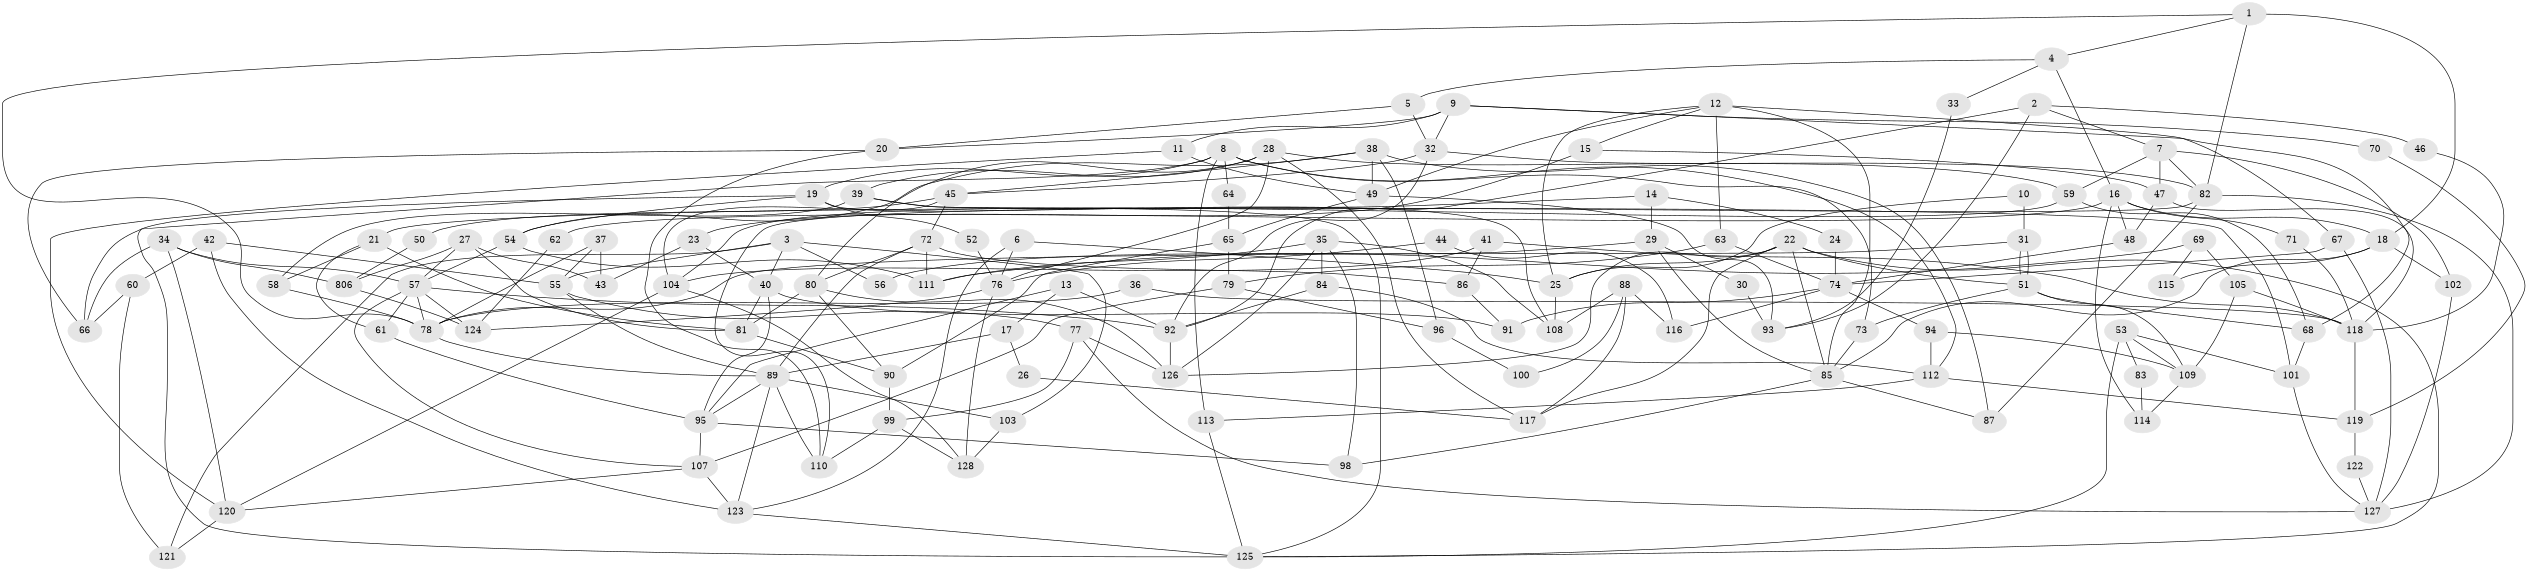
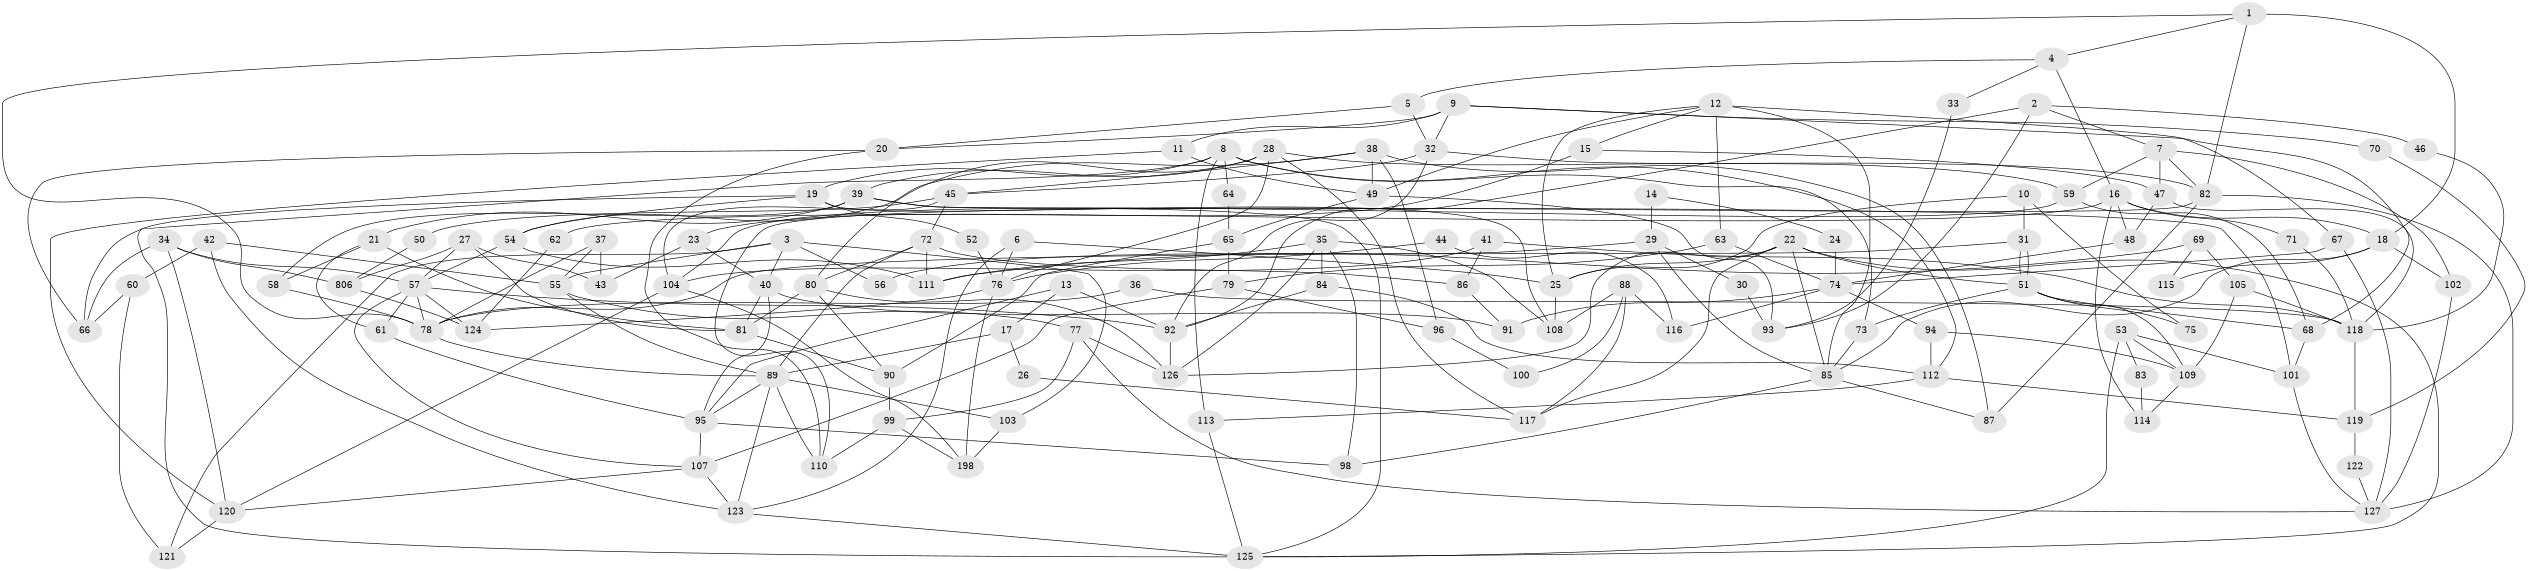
  graph {
    node [color=gray90 style=filled]
    1
    4
    18
    78
    82
    5
    16
    33
    102
    85
    115
    89
    110
    87
    127
    2
    7
    46
    92
    93
    47
    59
    118
    64
    65
    126
    3
    40
    55
    56
    103
    121
    95
    81
    91
    77
-   128
+   128 [label=198]
    20
    32
    48
    62
    71
    114
    66
    45
    6
    25
    76
    123
    108
    124
    125
    68
    104
    8
    19
    73
    112
    113
    52
    54
    119
    9
    11
    70
    49
    120
    101
    10
    31
+   75
    51
    12
    15
    63
    67
    23
    74
    79
    98
    13
    17
    26
    107
    14
    21
    24
    29
    58
    61
    30
    43
    117
    57
    111
    90
    22
    109
    116
    94
    27
    n102 [label=806]
    28
    39
    80
    50
    72
    34
    35
    84
    36
    37
    38
    96
    100
    41
    86
    42
    60
    44
    53
    83
    99
    69
    105
    122
    88
    1 -- 4
    1 -- 18
    1 -- 78
    1 -- 82
    4 -- 5
    4 -- 16
    4 -- 33
    18 -- 102
    18 -- 85
    18 -- 115
    78 -- 89
    82 -- 110
    82 -- 87
    82 -- 127
    5 -- 20
    5 -- 32
    16 -- 18
    16 -- 48
    16 -- 62
    16 -- 71
    16 -- 114
    33 -- 93
    102 -- 127
    85 -- 87
    85 -- 98
    89 -- 110
    89 -- 103
    89 -- 95
    89 -- 123
    2 -- 7
    2 -- 46
    2 -- 92
    2 -- 93
    7 -- 82
    7 -- 102
    7 -- 47
    7 -- 59
    46 -- 118
    92 -- 126
    47 -- 118
    47 -- 48
    59 -- 68
    59 -- 104
    118 -- 119
    64 -- 65
    65 -- 79
    65 -- 90
    3 -- 40
    3 -- 55
    3 -- 56
    3 -- 103
    3 -- 121
    40 -- 95
    40 -- 81
    40 -- 91
    55 -- 89
    55 -- 77
    103 -- 128
    95 -- 98
    95 -- 107
    81 -- 90
    77 -- 127
    77 -- 126
    77 -- 99
    20 -- 110
    20 -- 66
    32 -- 82
    32 -- 92
    32 -- 45
    48 -- 74
    62 -- 124
    71 -- 118
    45 -- 104
    45 -- 50
    45 -- 72
    6 -- 25
    6 -- 76
    6 -- 123
    25 -- 108
    76 -- 128
    76 -- 124
    123 -- 125
    68 -- 101
    104 -- 128
    104 -- 120
    8 -- 64
    8 -- 125
    8 -- 19
    8 -- 73
    8 -- 112
    8 -- 113
    19 -- 66
    19 -- 108
    19 -- 52
    19 -- 54
    73 -- 85
    112 -- 113
    112 -- 119
    113 -- 125
    52 -- 76
    54 -- 57
    54 -- 111
    119 -- 122
    9 -- 20
    9 -- 32
    9 -- 68
    9 -- 11
    9 -- 70
    11 -- 49
    11 -- 120
    70 -- 119
    49 -- 93
    49 -- 65
    120 -- 121
    101 -- 127
    10 -- 25
    10 -- 31
+   10 -- 75
    31 -- 78
    31 -- 51
    31 -- 51
    51 -- 68
    51 -- 73
+   51 -- 75
    51 -- 109
    12 -- 85
    12 -- 25
    12 -- 49
    12 -- 15
    12 -- 63
    12 -- 67
    15 -- 47
    15 -- 23
    63 -- 74
    63 -- 79
    67 -- 127
    67 -- 74
    23 -- 40
    23 -- 43
    74 -- 91
    74 -- 116
    74 -- 94
    79 -- 107
    79 -- 96
    13 -- 92
    13 -- 95
    13 -- 17
    17 -- 89
    17 -- 26
    26 -- 117
    107 -- 123
    107 -- 120
-   14 -- 21
+   39 -- 21
    14 -- 24
    14 -- 29
    21 -- 81
    21 -- 58
    21 -- 61
    24 -- 74
    29 -- 85
    29 -- 56
    29 -- 30
    58 -- 78
    61 -- 95
    30 -- 93
    57 -- 78
    57 -- 92
    57 -- 124
    57 -- 107
    57 -- 61
    90 -- 99
    22 -- 85
    22 -- 126
    22 -- 25
    22 -- 125
    22 -- 51
    22 -- 117
    109 -- 114
    94 -- 112
    94 -- 109
    27 -- 81
    27 -- 43
    27 -- 57
    27 -- n102
    n102 -- 124
    28 -- 59
    28 -- 76
    28 -- 117
    28 -- 39
    28 -- 80
    39 -- 125
    39 -- 101
    39 -- 58
    80 -- 126
    80 -- 81
    80 -- 90
    50 -- n102
    72 -- 89
    72 -- 111
    72 -- 80
    72 -- 86
    34 -- 66
    34 -- 120
    34 -- 57
    34 -- n102
    35 -- 126
    35 -- 108
    35 -- 98
    35 -- 111
    35 -- 84
    84 -- 92
    84 -- 112
    36 -- 78
    36 -- 118
    37 -- 78
    37 -- 55
    37 -- 43
    38 -- 87
    38 -- 45
    38 -- 54
    38 -- 49
    38 -- 96
    96 -- 100
    41 -- 118
    41 -- 104
    41 -- 86
    86 -- 91
    42 -- 55
    42 -- 123
    42 -- 60
    60 -- 121
    60 -- 66
    44 -- 76
    44 -- 116
    53 -- 125
    53 -- 101
    53 -- 109
    53 -- 83
    83 -- 114
    99 -- 110
    99 -- 128
    69 -- 115
    69 -- 111
    69 -- 105
    105 -- 118
    105 -- 109
    122 -- 127
    88 -- 108
    88 -- 117
    88 -- 116
    88 -- 100
  }
